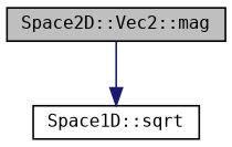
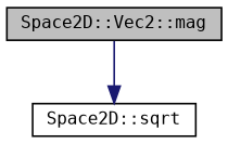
  digraph {
    rankdir=TB
    fontname="DejaVu Sans Mono"
    node [color=black fontname="DejaVu Sans Mono" fontsize=10 shape=record style=filled]
    n1 [fillcolor=grey75 fontcolor=black height=0.2 label="Space2D::Vec2::mag" width=0.4]
-   n2 [fillcolor=white height=0.2 label="Space1D::sqrt" width=0.4]
+   n2 [fillcolor=white height=0.2 label="Space2D::sqrt" width=0.4]
    n1 -> n2 [color=midnightblue fontname="DejaVu Sans Mono" fontsize=10 labelfontname=Helvetica labelfontsize=10 style=solid]
  }
